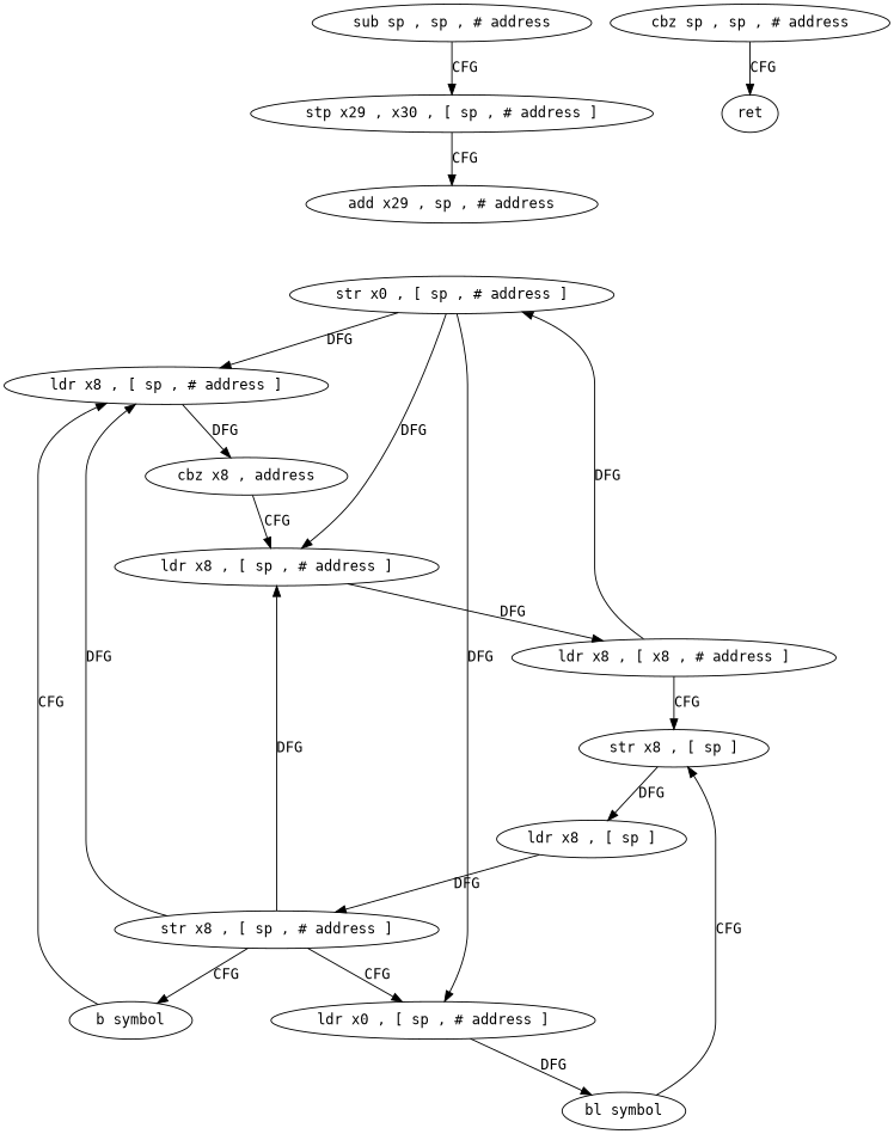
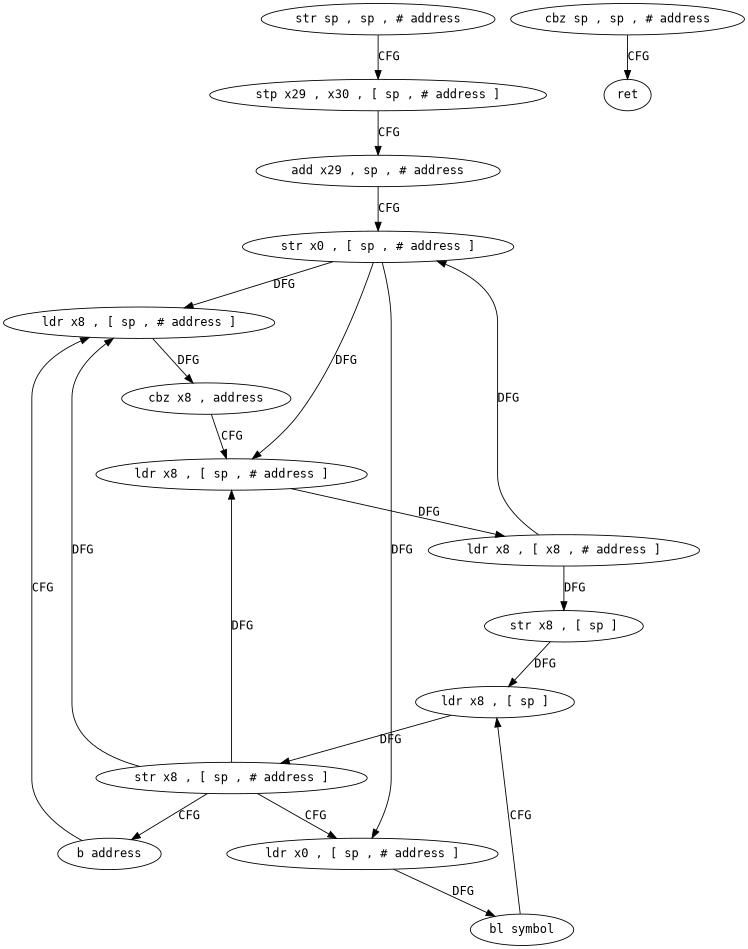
  digraph {
    fontname="DejaVu Sans Mono"
    node [fontname="DejaVu Sans Mono"]
    edge [fontname="DejaVu Sans Mono"]
-   n1 [label="sub sp , sp , # address"]
+   n1 [label="str sp , sp , # address"]
    n2 [label="stp x29 , x30 , [ sp , # address ]"]
    n3 [label="add x29 , sp , # address"]
    n4 [label="str x0 , [ sp , # address ]"]
    n5 [label="ldr x8 , [ sp , # address ]"]
    n6 [label="ldr x8 , [ sp , # address ]"]
    n7 [label="ldr x0 , [ sp , # address ]"]
    n8 [label="cbz x8 , address"]
    n9 [label="ldr x8 , [ x8 , # address ]"]
    n10 [label="bl symbol"]
    n11 [label="cbz sp , sp , # address"]
    n12 [label=ret]
    n13 [label="str x8 , [ sp ]"]
    n14 [label="ldr x8 , [ sp ]"]
    n15 [label="str x8 , [ sp , # address ]"]
-   n16 [label="b symbol"]
+   n16 [label="b address"]
    n1 -> n2 [label=CFG]
    n2 -> n3 [label=CFG]
+   n3 -> n4 [label=CFG]
    n4 -> n5 [label=DFG]
    n4 -> n6 [label=DFG]
    n4 -> n7 [label=DFG]
    n5 -> n8 [label=DFG]
    n6 -> n9 [label=DFG]
    n7 -> n10 [label=DFG]
    n8 -> n6 [label=CFG]
    n9 -> n4 [label=DFG]
-   n9 -> n13 [label=CFG]
-   n10 -> n13 [label=CFG]
+   n9 -> n13 [label=DFG]
+   n10 -> n14 [label=CFG]
    n11 -> n12 [label=CFG]
    n13 -> n14 [label=DFG]
    n14 -> n15 [label=DFG]
    n15 -> n5 [label=DFG]
    n15 -> n6 [label=DFG]
    n15 -> n7 [label=CFG]
    n15 -> n16 [label=CFG]
    n16 -> n5 [label=CFG]
  }
